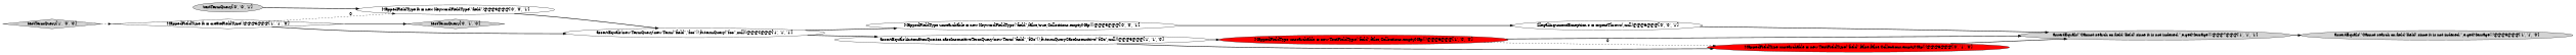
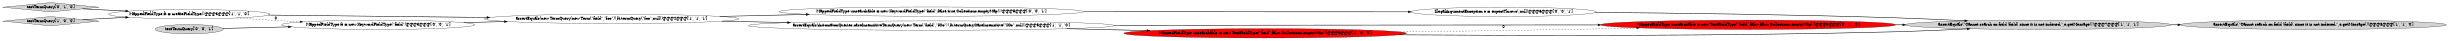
  digraph {
    rankdir=LR
    node [fillcolor=white shape=ellipse style=filled]
    edge [style=bold]
    n1 [fillcolor=lightgray label="testTermQuery['0', '1', '0']" shape=diamond]
-   n2 [label="MappedFieldType ft = createFieldType()@@@3@@@['1', '1', '0']" shape=diamond]
+   n2 [label="MappedFieldType ft = createFieldType()@@@3@@@['1', '1', '0']"]
    n3 [label="MappedFieldType ft = new KeywordFieldType(\"field\")@@@3@@@['0', '0', '1']"]
    n4 [label="assertEquals(new TermQuery(new Term(\"field\",\"foo\")),ft.termQuery(\"foo\",null))@@@4@@@['1', '1', '1']"]
    n5 [label="MappedFieldType unsearchable = new KeywordFieldType(\"field\",false,true,Collections.emptyMap())@@@5@@@['0', '0', '1']"]
    n6 [label="IllegalArgumentException e = expectThrows(,null)@@@6@@@['0', '0', '1']"]
    n7 [fillcolor=lightgray label="assertEquals(\"Cannot search on field (field( since it is not indexed.\",e.getMessage())@@@7@@@['1', '1', '1']"]
    n8 [label="assertEquals(AutomatonQueries.caseInsensitiveTermQuery(new Term(\"field\",\"fOo\")),ft.termQueryCaseInsensitive(\"fOo\",null))@@@5@@@['1', '1', '0']"]
    n9 [fillcolor=lightgray label="assertEquals(\"Cannot search on field (field( since it is not indexed.\",e.getMessage())@@@8@@@['1', '1', '0']"]
    n10 [fillcolor=lightgray label="testTermQuery['0', '0', '1']"]
    n11 [fillcolor=red label="MappedFieldType unsearchable = new TextFieldType(\"field\",false,Collections.emptyMap())@@@6@@@['1', '0', '0']"]
    n12 [fillcolor=red label="MappedFieldType unsearchable = new TextFieldType(\"field\",false,false,Collections.emptyMap())@@@6@@@['0', '1', '0']"]
    n13 [fillcolor=lightgray label="testTermQuery['1', '0', '0']" shape=diamond]
-   n2 -> n1
+   n1 -> n2
    n2 -> n3 [label=0 style=dashed]
    n2 -> n4
    n3 -> n4
    n4 -> n5
    n4 -> n8
    n5 -> n6
    n6 -> n7
    n7 -> n9
    n8 -> n11
    n8 -> n12
    n10 -> n3
    n11 -> n7
    n11 -> n12 [label=0 style=dashed]
    n12 -> n7
-   n13 -> n2 [style=dashed]
+   n13 -> n2
  }
